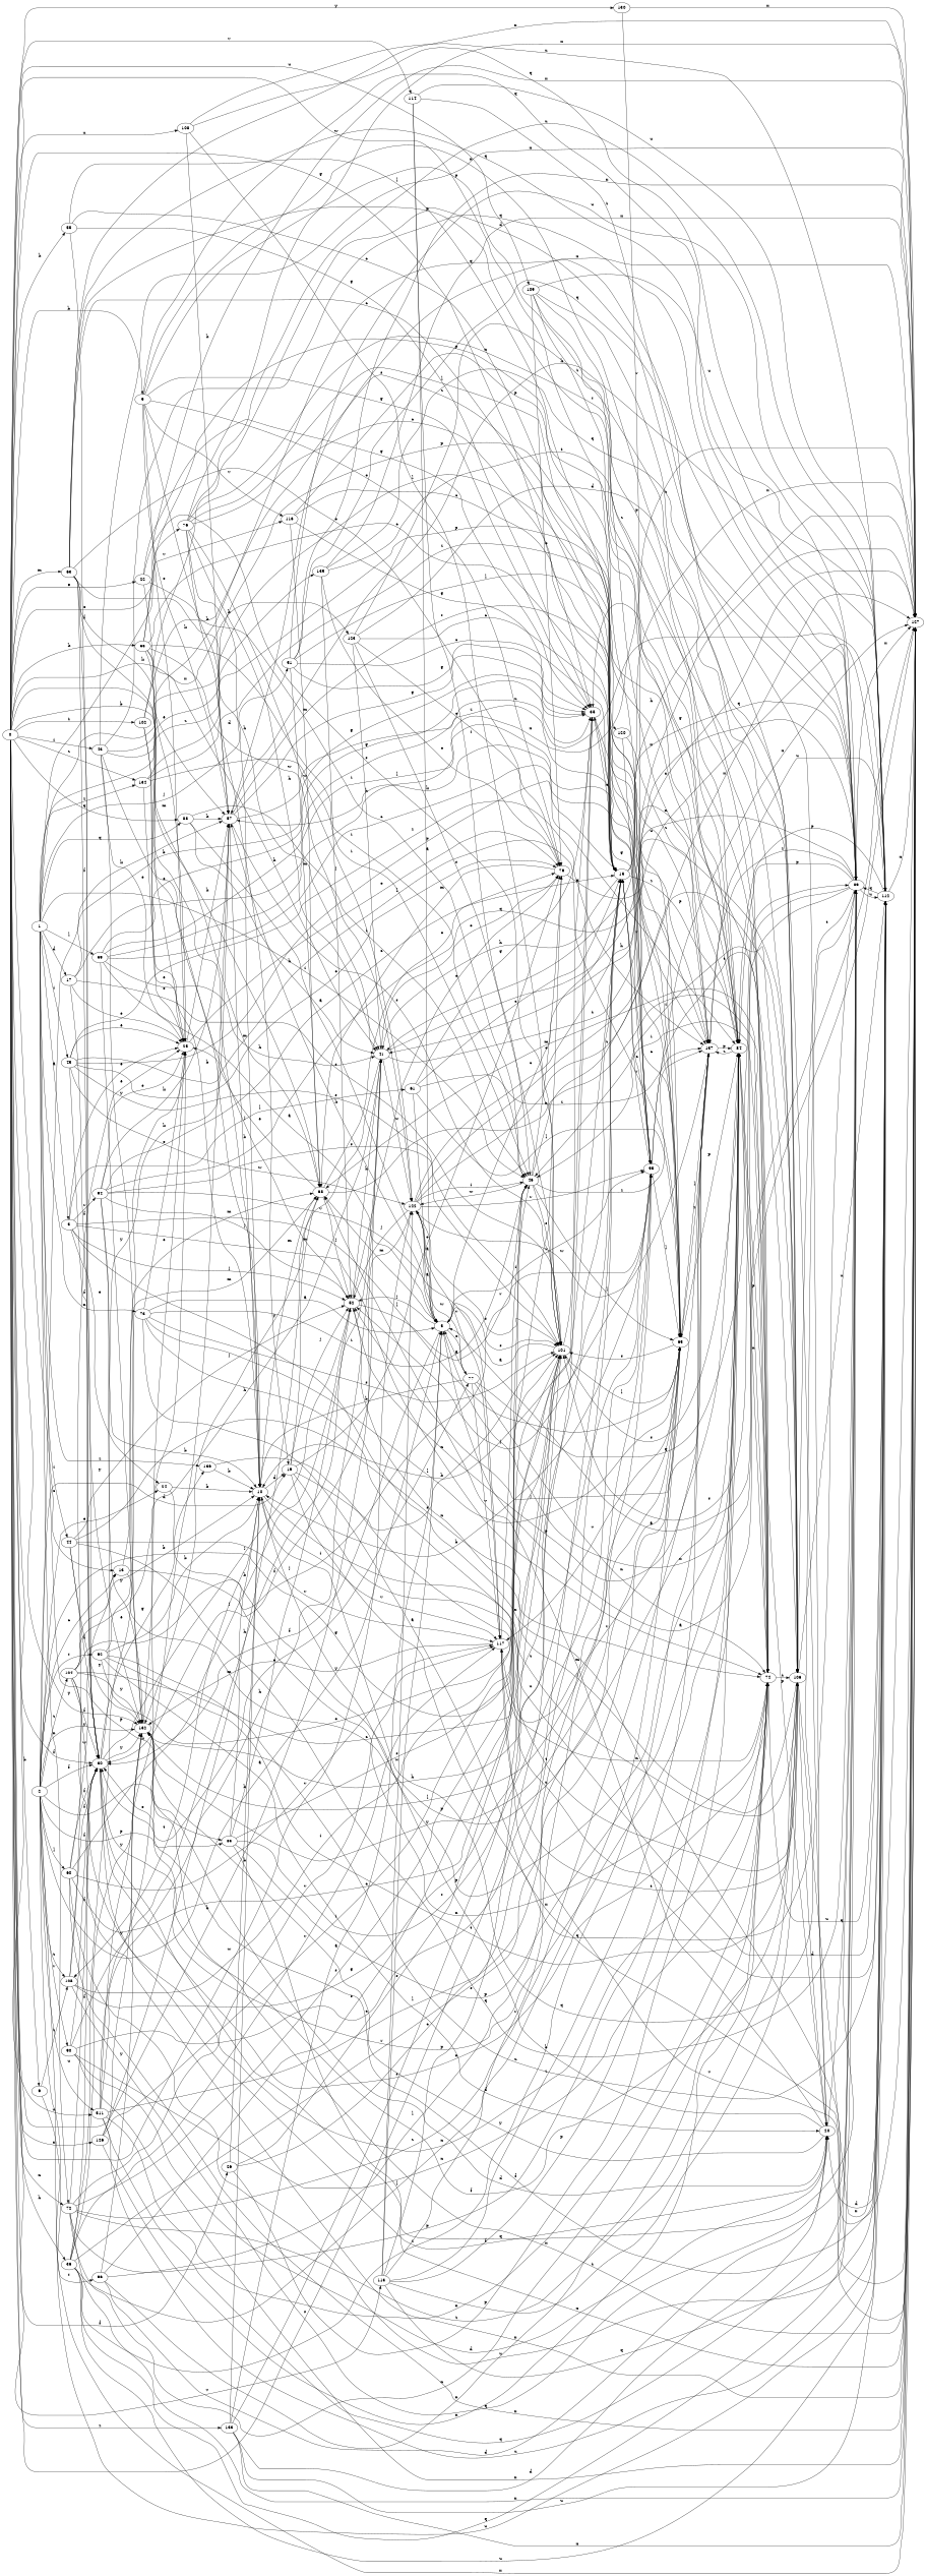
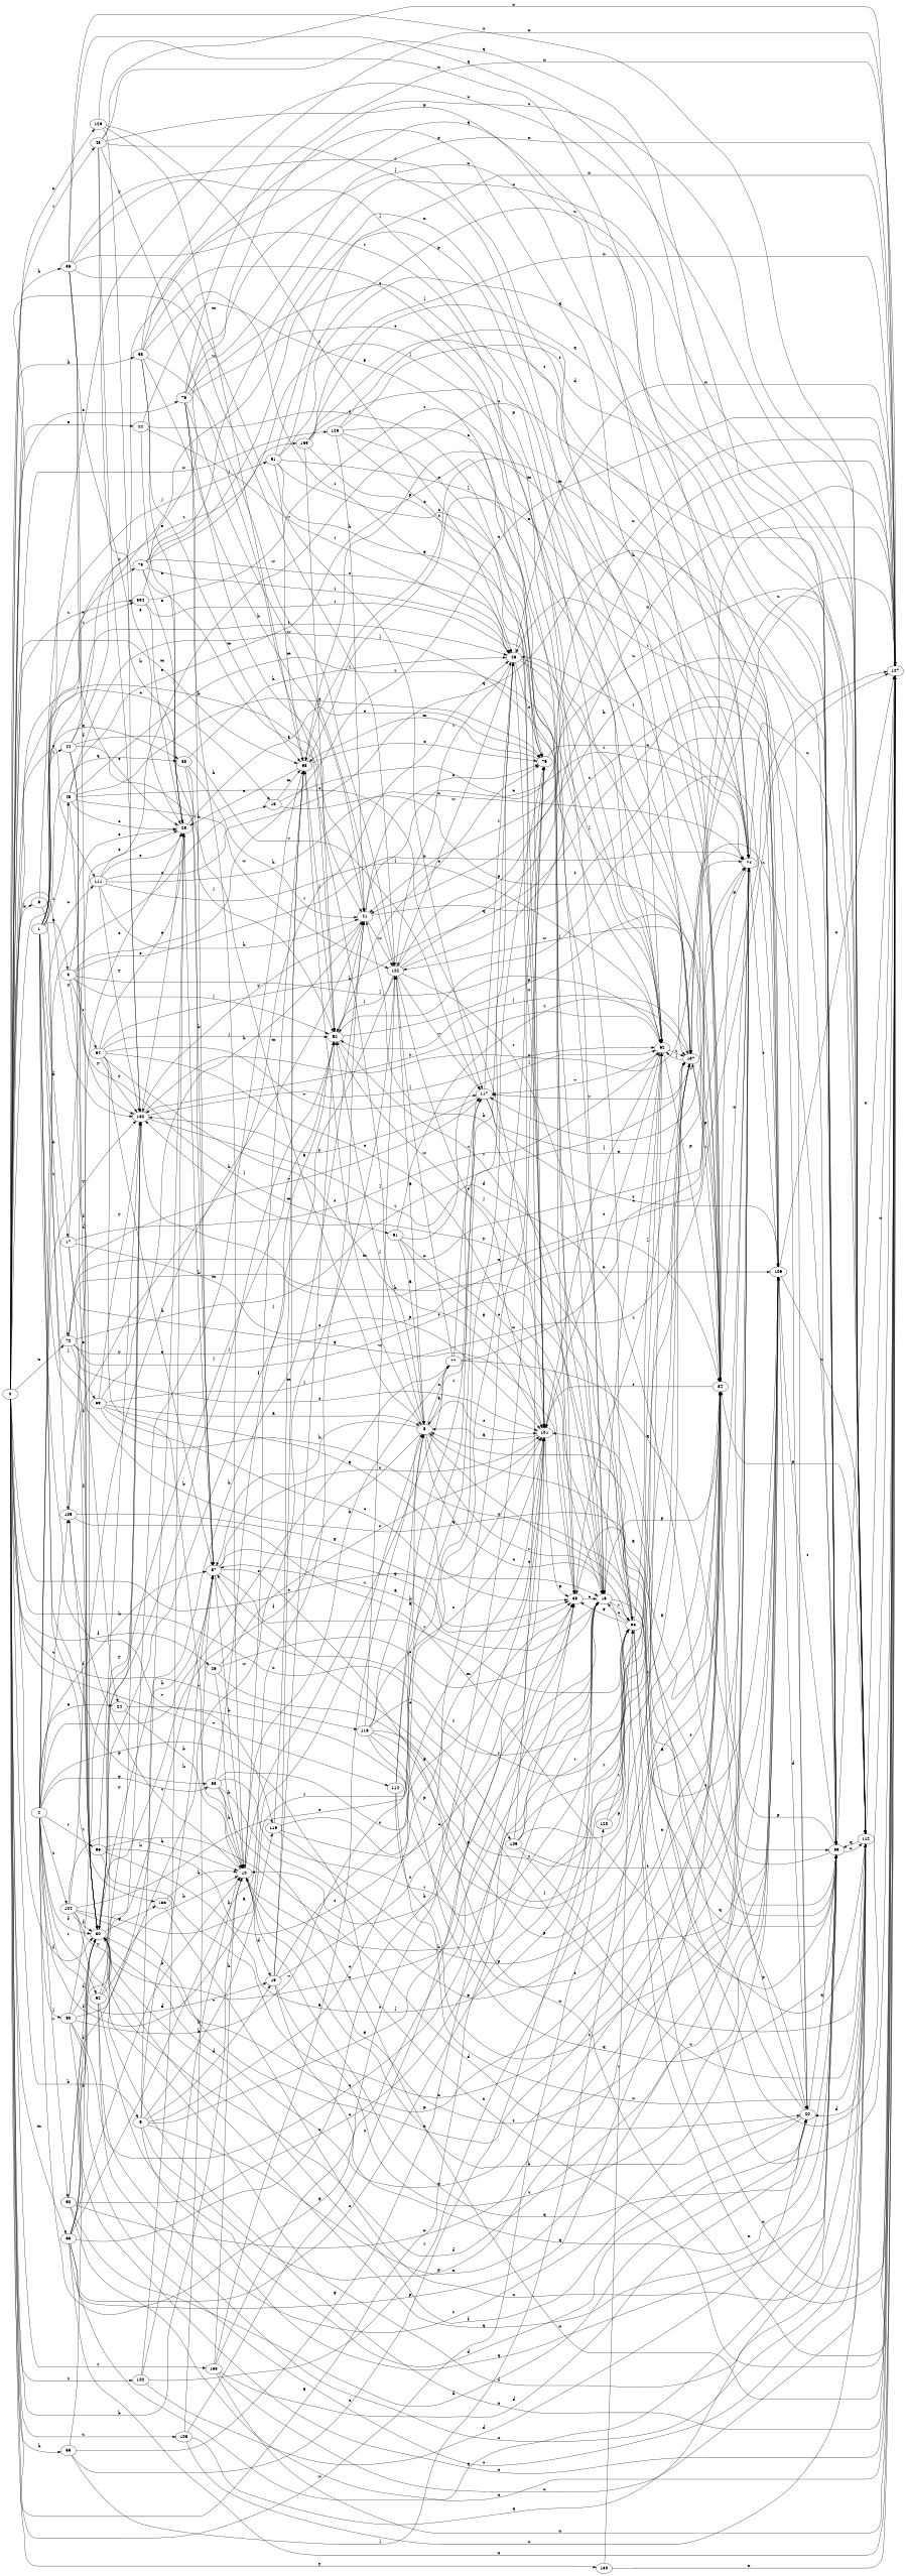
  strict digraph {
    rankdir=LR
    0
    6
    9
    10
    13
    22
    26
    30
    35
    36
    41
    43
    53
    55
    63
    68
    72
    76
    88
    101
    102
    108
    109
-   111 [label=511]
+   111
    113
    114
    120
    122
    123
    126
    130
    132
    133
-   134
+   134 [label=934]
    105
    112
    89
    116
    19
    57
    25
    74
    79
    84
    106
    117
    46
    15
    136
    52
    137
-   62 [label=65]
+   62
    95
    127
    5
    20
    1
    3
    17
    44
    45
    51
    59
    73
    83
    135
    24
    61
    94
    2
    60
    77
    90
    92
    n75 [label=96]
    104
    0 -> 6 [label=b]
    0 -> 9 [label=b]
    0 -> 10 [label=b]
    0 -> 13 [label=c]
    0 -> 22 [label=e]
    0 -> 26 [label=f]
    0 -> 30 [label=f]
    0 -> 35 [label=g]
    0 -> 36 [label=h]
    0 -> 41 [label=h]
    0 -> 43 [label=i]
    0 -> 53 [label=k]
    0 -> 55 [label=k]
    0 -> 63 [label=m]
    0 -> 68 [label=m]
    0 -> 72 [label=n]
    0 -> 76 [label=o]
    0 -> 88 [label=q]
    0 -> 101 [label=s]
    0 -> 102 [label=t]
    0 -> 108 [label=u]
    0 -> 109 [label=u]
    0 -> 111 [label=u]
    0 -> 113 [label=v]
    0 -> 114 [label=v]
    0 -> 120 [label=w]
    0 -> 122 [label=w]
    0 -> 123 [label=x]
    0 -> 126 [label=x]
    0 -> 130 [label=y]
    0 -> 132 [label=y]
    0 -> 133 [label=z]
    0 -> 134 [label=z]
    6 -> 105 [label=t]
    6 -> 112 [label=u]
    9 -> 35 [label=g]
    9 -> 89 [label=q]
    9 -> 116 [label=v]
    9 -> 19 [label=d]
    9 -> 57 [label=k]
    9 -> 25 [label=e]
    9 -> 74 [label=n]
    9 -> 79 [label=o]
    9 -> 84 [label=p]
    10 -> 68 [label=m]
    10 -> 105 [label=t]
    10 -> 89 [label=q]
    10 -> 19 [label=d]
    10 -> 106 [label=t]
    10 -> 117 [label=v]
    13 -> 68 [label=m]
    13 -> 74 [label=n]
    13 -> 84 [label=p]
    22 -> 35 [label=g]
    22 -> 101 [label=s]
    22 -> 25 [label=e]
    22 -> 46 [label=i]
    26 -> 10 [label=b]
    26 -> 101 [label=s]
    26 -> 84 [label=p]
    26 -> 15 [label=c]
    30 -> 132 [label=y]
    30 -> 89 [label=q]
    30 -> 57 [label=k]
    30 -> 74 [label=n]
    30 -> 84 [label=p]
    30 -> 136 [label=g]
    30 -> 52 [label=j]
    35 -> 15 [label=c]
    35 -> 137 [label=z]
    36 -> 30 [label=f]
    36 -> 112 [label=u]
    36 -> 89 [label=q]
    36 -> 57 [label=k]
    36 -> 25 [label=e]
    36 -> 117 [label=v]
    36 -> 137 [label=z]
    36 -> 62 [label=l]
    36 -> 95 [label=r]
    41 -> 122 [label=w]
    41 -> 132 [label=y]
    41 -> 79 [label=o]
    41 -> 106 [label=t]
    41 -> 127 [label=x]
    43 -> 132 [label=y]
    43 -> 89 [label=q]
    43 -> 25 [label=e]
    43 -> 84 [label=p]
    43 -> 52 [label=j]
    43 -> 62 [label=l]
    43 -> 127 [label=x]
    53 -> 41 [label=h]
    53 -> 68 [label=m]
    53 -> 122 [label=w]
    53 -> 25 [label=e]
    53 -> 84 [label=p]
    53 -> 46 [label=i]
    53 -> 15 [label=c]
    53 -> 127 [label=x]
    55 -> 30 [label=f]
    55 -> 35 [label=g]
    55 -> 15 [label=c]
    55 -> 62 [label=l]
    63 -> 10 [label=b]
    63 -> 30 [label=f]
    63 -> 41 [label=h]
    63 -> 132 [label=y]
    63 -> 89 [label=q]
    63 -> 57 [label=k]
    63 -> 79 [label=o]
    63 -> 84 [label=p]
    63 -> 15 [label=c]
    63 -> 127 [label=x]
    68 -> 25 [label=e]
    68 -> 74 [label=n]
    68 -> 79 [label=o]
    68 -> 52 [label=j]
    72 -> 30 [label=f]
    72 -> 101 [label=s]
    72 -> 74 [label=n]
    72 -> 84 [label=p]
    72 -> 106 [label=t]
    72 -> 117 [label=v]
    72 -> 137 [label=z]
    72 -> 127 [label=x]
    76 -> 10 [label=b]
    76 -> 41 [label=h]
    76 -> 122 [label=w]
    76 -> 112 [label=u]
    76 -> 57 [label=k]
    76 -> 74 [label=n]
    76 -> 15 [label=c]
    76 -> 62 [label=l]
    76 -> 127 [label=x]
    88 -> 41 [label=h]
    88 -> 57 [label=k]
    88 -> 46 [label=i]
    88 -> 5 [label=a]
    101 -> 35 [label=g]
    101 -> 62 [label=l]
    101 -> 5 [label=a]
    102 -> 10 [label=b]
    102 -> 25 [label=e]
    102 -> 137 [label=z]
    102 -> 20 [label=d]
    108 -> 101 [label=s]
    108 -> 112 [label=u]
    108 -> 89 [label=q]
    108 -> 57 [label=k]
    109 -> 112 [label=u]
    109 -> 79 [label=o]
    109 -> 84 [label=p]
    109 -> 106 [label=t]
    109 -> 137 [label=z]
    109 -> 95 [label=r]
    111 -> 41 [label=h]
    111 -> 132 [label=y]
    111 -> 112 [label=u]
    111 -> 89 [label=q]
    111 -> 25 [label=e]
    111 -> 74 [label=n]
    111 -> 62 [label=l]
    113 -> 101 [label=s]
    113 -> 122 [label=w]
    113 -> 89 [label=q]
    113 -> 84 [label=p]
    113 -> 106 [label=t]
    113 -> 137 [label=z]
    113 -> 95 [label=r]
    113 -> 5 [label=a]
    114 -> 112 [label=u]
    114 -> 106 [label=t]
    114 -> 46 [label=i]
    114 -> 5 [label=a]
    120 -> 137 [label=z]
    120 -> 95 [label=r]
    122 -> 30 [label=f]
    122 -> 101 [label=s]
    122 -> 112 [label=u]
    122 -> 106 [label=t]
    122 -> 117 [label=v]
    122 -> 46 [label=i]
    122 -> 52 [label=j]
    122 -> 95 [label=r]
    122 -> 127 [label=x]
    122 -> 5 [label=a]
    123 -> 41 [label=h]
    123 -> 101 [label=s]
    123 -> 79 [label=o]
    123 -> 106 [label=t]
    123 -> 15 [label=c]
    123 -> 20 [label=d]
    126 -> 68 [label=m]
    126 -> 132 [label=y]
    126 -> 74 [label=n]
    126 -> 46 [label=i]
    130 -> 95 [label=r]
    130 -> 127 [label=x]
    132 -> 25 [label=e]
    132 -> 62 [label=l]
    132 -> 127 [label=x]
    132 -> 20 [label=d]
    133 -> 10 [label=b]
    133 -> 101 [label=s]
    133 -> 112 [label=u]
    133 -> 127 [label=x]
    133 -> 5 [label=a]
    133 -> 20 [label=d]
    134 -> 25 [label=e]
    134 -> 84 [label=p]
    134 -> 46 [label=i]
    134 -> 137 [label=z]
    105 -> 30 [label=f]
    105 -> 35 [label=g]
-   105 -> 89 [label=q]
+   105 -> 89 [label=m]
    105 -> 25 [label=e]
    105 -> 46 [label=i]
    112 -> 30 [label=f]
    112 -> 89 [label=q]
-   112 -> 57 [label=k]
+   112 -> 57 [label=j]
    112 -> 84 [label=p]
    112 -> 127 [label=x]
    112 -> 20 [label=d]
    89 -> 41 [label=h]
    89 -> 101 [label=s]
    89 -> 112 [label=u]
    89 -> 84 [label=p]
    89 -> 106 [label=t]
    89 -> 137 [label=z]
    89 -> 127 [label=x]
    89 -> 5 [label=a]
    116 -> 35 [label=g]
    116 -> 68 [label=m]
    116 -> 84 [label=p]
    116 -> 15 [label=c]
    19 -> 68 [label=m]
    19 -> 101 [label=s]
    19 -> 89 [label=q]
    19 -> 79 [label=o]
    19 -> 106 [label=t]
    19 -> 52 [label=j]
    57 -> 10 [label=b]
    57 -> 35 [label=g]
    57 -> 101 [label=s]
    57 -> 137 [label=z]
    57 -> 95 [label=r]
    57 -> 127 [label=x]
    25 -> 57 [label=k]
    25 -> 79 [label=o]
    74 -> 35 [label=g]
    74 -> 68 [label=m]
    74 -> 112 [label=u]
    74 -> 84 [label=p]
    74 -> 106 [label=t]
    74 -> 46 [label=i]
    79 -> 68 [label=m]
    79 -> 74 [label=n]
    84 -> 101 [label=s]
    84 -> 74 [label=n]
    84 -> 137 [label=z]
    106 -> 30 [label=f]
    106 -> 112 [label=u]
    106 -> 46 [label=i]
    106 -> 52 [label=j]
    106 -> 127 [label=x]
    106 -> 20 [label=d]
    117 -> 132 [label=y]
    117 -> 74 [label=n]
    117 -> 106 [label=t]
    117 -> 46 [label=i]
    46 -> 101 [label=s]
    46 -> 122 [label=w]
    46 -> 79 [label=o]
    46 -> 137 [label=z]
    46 -> 62 [label=l]
    46 -> 127 [label=x]
    15 -> 10 [label=b]
    15 -> 41 [label=h]
    15 -> 89 [label=q]
    15 -> 57 [label=k]
    15 -> 84 [label=p]
    15 -> 95 [label=r]
    15 -> 127 [label=x]
    136 -> 10 [label=b]
    136 -> 112 [label=u]
    52 -> 41 [label=h]
    52 -> 79 [label=o]
    52 -> 84 [label=p]
    52 -> 95 [label=r]
    137 -> 122 [label=w]
    137 -> 112 [label=u]
    137 -> 84 [label=p]
    137 -> 117 [label=v]
    137 -> 52 [label=j]
    137 -> 62 [label=l]
    62 -> 101 [label=s]
    62 -> 132 [label=y]
    62 -> 84 [label=p]
    62 -> 117 [label=v]
    62 -> 15 [label=c]
    62 -> 137 [label=z]
    95 -> 10 [label=b]
    95 -> 35 [label=g]
    95 -> 132 [label=h]
    95 -> 106 [label=t]
    95 -> 15 [label=c]
    95 -> 52 [label=j]
    95 -> 62 [label=l]
    95 -> 127 [label=x]
    127 -> 41 [label=h]
    127 -> 117 [label=v]
    127 -> 5 [label=a]
    5 -> 30 [label=f]
    5 -> 68 [label=m]
    5 -> 101 [label=s]
    5 -> 57 [label=k]
    5 -> 15 [label=c]
    5 -> 52 [label=j]
    5 -> 95 [label=r]
    5 -> 127 [label=x]
    5 -> 77 [label=o]
    20 -> 10 [label=b]
    20 -> 30 [label=f]
    20 -> 68 [label=m]
    20 -> 132 [label=y]
    20 -> 89 [label=q]
    20 -> 84 [label=p]
    1 -> 72 [label=n]
    1 -> 88 [label=q]
    1 -> 134 [label=z]
    1 -> 89 [label=q]
    1 -> 116 [label=v]
    1 -> 46 [label=i]
    1 -> 136 [label=z]
    1 -> 3 [label=a]
    1 -> 17 [label=d]
    1 -> 44 [label=i]
    1 -> 45 [label=i]
    1 -> 51 [label=j]
    1 -> 59 [label=l]
    1 -> 73 [label=n]
    1 -> 83 [label=p]
    1 -> 135 [label=z]
    3 -> 25 [label=e]
    3 -> 74 [label=n]
    3 -> 52 [label=j]
    3 -> 62 [label=l]
    3 -> 127 [label=x]
    3 -> 24 [label=e]
    3 -> 61 [label=l]
    3 -> 94 [label=r]
    17 -> 30 [label=f]
    17 -> 35 [label=g]
    17 -> 101 [label=s]
    17 -> 25 [label=e]
    17 -> 62 [label=l]
    44 -> 30 [label=f]
    44 -> 132 [label=y]
    44 -> 89 [label=q]
    44 -> 74 [label=n]
    44 -> 117 [label=v]
    44 -> 52 [label=j]
    45 -> 30 [label=f]
    45 -> 101 [label=s]
    45 -> 122 [label=w]
    45 -> 25 [label=e]
    45 -> 79 [label=o]
    45 -> 84 [label=p]
    45 -> 137 [label=z]
    45 -> 62 [label=l]
    51 -> 35 [label=g]
    51 -> 68 [label=m]
    51 -> 112 [label=u]
    51 -> 89 [label=q]
    51 -> 15 [label=c]
    51 -> 62 [label=l]
    51 -> 127 [label=x]
    59 -> 35 [label=g]
    59 -> 41 [label=h]
    59 -> 132 [label=y]
    59 -> 112 [label=u]
    59 -> 15 [label=c]
    59 -> 127 [label=x]
    59 -> 5 [label=a]
    73 -> 101 [label=s]
    73 -> 112 [label=u]
    73 -> 25 [label=e]
    73 -> 46 [label=i]
    73 -> 62 [label=l]
    73 -> 127 [label=x]
    73 -> 5 [label=a]
    83 -> 10 [label=b]
    83 -> 101 [label=s]
    83 -> 84 [label=p]
    83 -> 52 [label=j]
    83 -> 95 [label=r]
    83 -> 127 [label=x]
    135 -> 89 [label=q]
    135 -> 79 [label=o]
+   135 -> 84 [label=p]
    135 -> 106 [label=t]
    135 -> 52 [label=j]
    135 -> 127 [label=x]
    24 -> 10 [label=b]
    24 -> 84 [label=p]
    61 -> 35 [label=g]
    61 -> 15 [label=c]
    61 -> 137 [label=z]
    61 -> 62 [label=l]
    61 -> 5 [label=a]
    94 -> 10 [label=b]
    94 -> 101 [label=s]
    94 -> 132 [label=y]
    94 -> 89 [label=q]
    94 -> 57 [label=k]
    94 -> 25 [label=e]
    94 -> 117 [label=v]
    94 -> 15 [label=c]
    94 -> 52 [label=j]
    2 -> 13 [label=c]
    2 -> 30 [label=f]
    2 -> 35 [label=g]
    2 -> 111 [label=u]
    2 -> 132 [label=y]
    2 -> 105 [label=t]
    2 -> 19 [label=d]
    2 -> 57 [label=k]
    2 -> 127 [label=x]
    2 -> 5 [label=a]
    2 -> 83 [label=p]
    2 -> 24 [label=e]
    2 -> 60 [label=l]
    2 -> 77 [label=o]
    2 -> 90 [label=r]
    2 -> 92 [label=r]
    2 -> n75 [label=r]
    2 -> 104 [label=t]
    60 -> 30 [label=f]
-   60 -> 13 [label=w]
+   60 -> 122 [label=w]
    60 -> 112 [label=u]
    60 -> 117 [label=v]
    60 -> 15 [label=c]
    60 -> 52 [label=j]
    60 -> 127 [label=x]
    77 -> 10 [label=b]
    77 -> 122 [label=w]
    77 -> 89 [label=q]
    77 -> 74 [label=n]
    77 -> 117 [label=v]
    77 -> 5 [label=a]
    90 -> 30 [label=f]
    90 -> 41 [label=h]
    90 -> 74 [label=n]
    90 -> 15 [label=c]
    90 -> 127 [label=x]
    90 -> 20 [label=d]
    92 -> 10 [label=b]
    92 -> 68 [label=m]
    92 -> 132 [label=y]
    92 -> 112 [label=u]
    92 -> 106 [label=t]
    92 -> 20 [label=d]
    n75 -> 101 [label=s]
    n75 -> 132 [label=y]
    n75 -> 74 [label=n]
    n75 -> 62 [label=l]
    n75 -> 20 [label=d]
    104 -> 10 [label=b]
    104 -> 30 [label=f]
    104 -> 41 [label=h]
    104 -> 74 [label=n]
    104 -> 79 [label=o]
    104 -> 46 [label=i]
    104 -> 15 [label=c]
    104 -> 127 [label=x]
  }
